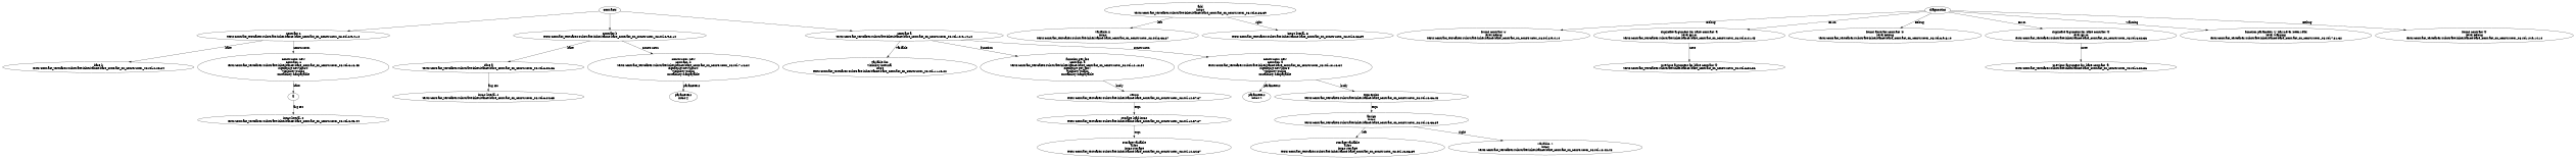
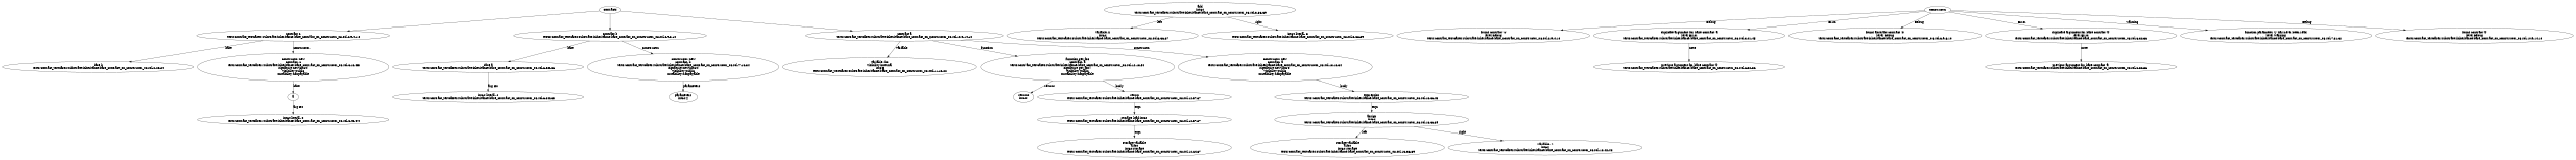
  strict digraph {
    n1 [label="contract c\ntests/contract_testcases/substrate/inheritance/base_contract_on_constructor_08.sol:2:9-4:10"]
    n2 [label="base b\ntests/contract_testcases/substrate/inheritance/base_contract_on_constructor_08.sol:2:23-24"]
    n3 [label="constructor new\ncontract: c\ntests/contract_testcases/substrate/inheritance/base_contract_on_constructor_08.sol:3:13-45\nsignature new(int64)\nvisibility public\nmutability nonpayable"]
    n4 [label=a]
    n5 [label="int64 literal: 0\ntests/contract_testcases/substrate/inheritance/base_contract_on_constructor_08.sol:3:43-44"]
    n6 [label="add\nint64\ntests/contract_testcases/substrate/inheritance/base_contract_on_constructor_08.sol:3:36-39"]
    n7 [label="variable: x\nint64\ntests/contract_testcases/substrate/inheritance/base_contract_on_constructor_08.sol:3:36-37"]
    n8 [label="int64 literal: 3\ntests/contract_testcases/substrate/inheritance/base_contract_on_constructor_08.sol:3:38-39"]
    n9 [label="contract b\ntests/contract_testcases/substrate/inheritance/base_contract_on_constructor_08.sol:6:9-8:10"]
    n10 [label="base a\ntests/contract_testcases/substrate/inheritance/base_contract_on_constructor_08.sol:6:32-36"]
    n11 [label="constructor new\ncontract: b\ntests/contract_testcases/substrate/inheritance/base_contract_on_constructor_08.sol:7:13-34\nsignature new(int64)\nvisibility public\nmutability nonpayable"]
    n12 [label="int64 literal: 2\ntests/contract_testcases/substrate/inheritance/base_contract_on_constructor_08.sol:6:34-35"]
    n13 [label="parameters\nint64 y"]
    n14 [label="contract a\ntests/contract_testcases/substrate/inheritance/base_contract_on_constructor_08.sol:10:9-14:10"]
    n15 [label="variable foo\nvisibility internal\nint64\ntests/contract_testcases/substrate/inheritance/base_contract_on_constructor_08.sol:11:13-22"]
    n16 [label="function get_foo\ncontract: a\ntests/contract_testcases/substrate/inheritance/base_contract_on_constructor_08.sol:12:13-54\nsignature get_foo()\nvisibility public\nmutability nonpayable"]
    n17 [label="constructor new\ncontract: a\ntests/contract_testcases/substrate/inheritance/base_contract_on_constructor_08.sol:13:13-34\nsignature new(int64)\nvisibility public\nmutability nonpayable"]
+   n18 [label="returns\nint64 "]
    n19 [label="return\ntests/contract_testcases/substrate/inheritance/base_contract_on_constructor_08.sol:12:57-67"]
-   n20 [label="parameters\nint64 z"]
    n21 [label="expression\ntests/contract_testcases/substrate/inheritance/base_contract_on_constructor_08.sol:13:36-43"]
    n22 [label="storage load int64\ntests/contract_testcases/substrate/inheritance/base_contract_on_constructor_08.sol:12:57-67"]
    n23 [label="storage variable\na.foo\nint64 storage\ntests/contract_testcases/substrate/inheritance/base_contract_on_constructor_08.sol:12:64-67"]
    n24 [label="assign\nint64\ntests/contract_testcases/substrate/inheritance/base_contract_on_constructor_08.sol:13:36-39"]
    n25 [label="storage variable\na.foo\nint64 storage\ntests/contract_testcases/substrate/inheritance/base_contract_on_constructor_08.sol:13:36-39"]
    n26 [label="variable: z\nint64\ntests/contract_testcases/substrate/inheritance/base_contract_on_constructor_08.sol:13:42-43"]
    n27 [label="found contract 'c'\nlevel Debug\ntests/contract_testcases/substrate/inheritance/base_contract_on_constructor_08.sol:2:9-4:10"]
    n28 [label="duplicate argument for base contract 'a'\nlevel Error\ntests/contract_testcases/substrate/inheritance/base_contract_on_constructor_08.sol:3:41-45"]
    n29 [label="previous argument for base contract 'a'\ntests/contract_testcases/substrate/inheritance/base_contract_on_constructor_08.sol:6:32-36"]
    n30 [label="found abstract contract 'b'\nlevel Debug\ntests/contract_testcases/substrate/inheritance/base_contract_on_constructor_08.sol:6:9-8:10"]
    n31 [label="duplicate argument for base contract 'a'\nlevel Error\ntests/contract_testcases/substrate/inheritance/base_contract_on_constructor_08.sol:6:32-36"]
    n32 [label="previous argument for base contract 'a'\ntests/contract_testcases/substrate/inheritance/base_contract_on_constructor_08.sol:6:32-36"]
    n33 [label="function parameter 'y' has never been read\nlevel Warning\ntests/contract_testcases/substrate/inheritance/base_contract_on_constructor_08.sol:7:31-32"]
    n34 [label="found contract 'a'\nlevel Debug\ntests/contract_testcases/substrate/inheritance/base_contract_on_constructor_08.sol:10:9-14:10"]
    contracts
-   diagnostics
+   diagnostics [label=constructor]
    n1 -> n2 [label=base]
    n1 -> n3 [label=constructor]
    n3 -> n4 [label=base]
    n4 -> n5 [label="arg #0"]
    n6 -> n7 [label=left]
    n6 -> n8 [label=right]
    n9 -> n10 [label=base]
    n9 -> n11 [label=constructor]
    n10 -> n12 [label="arg #0"]
    n11 -> n13 [label=parameters]
    n14 -> n15 [label=variable]
    n14 -> n16 [label=function]
    n14 -> n17 [label=constructor]
+   n16 -> n18 [label=returns]
    n16 -> n19 [label=body]
-   n17 -> n20 [label=parameters]
    n17 -> n21 [label=body]
    n19 -> n22 [label=expr]
    n21 -> n24 [label=expr]
    n22 -> n23 [label=expr]
    n24 -> n25 [label=left]
    n24 -> n26 [label=right]
    n28 -> n29 [label=note]
    n31 -> n32 [label=note]
    contracts -> n1
    contracts -> n9
    contracts -> n14
    diagnostics -> n27 [label=Debug]
    diagnostics -> n28 [label=Error]
    diagnostics -> n30 [label=Debug]
    diagnostics -> n31 [label=Error]
    diagnostics -> n33 [label=Warning]
    diagnostics -> n34 [label=Debug]
  }
